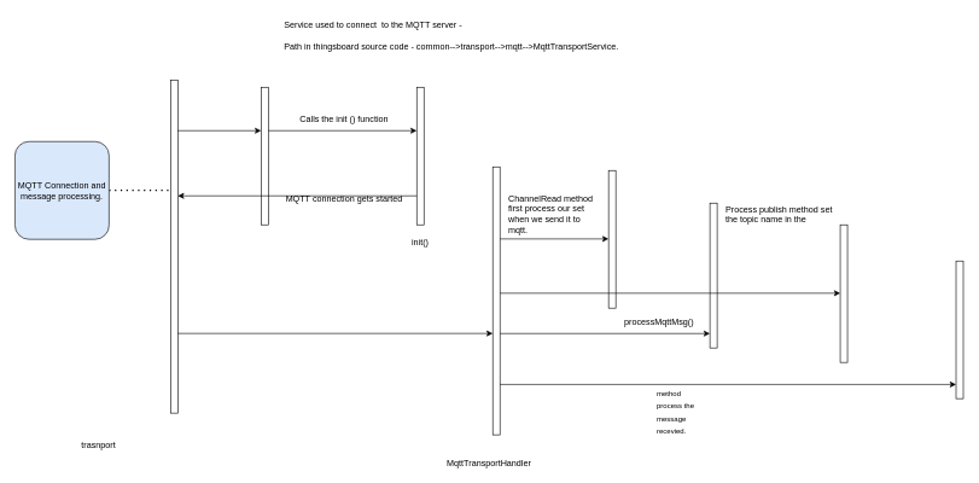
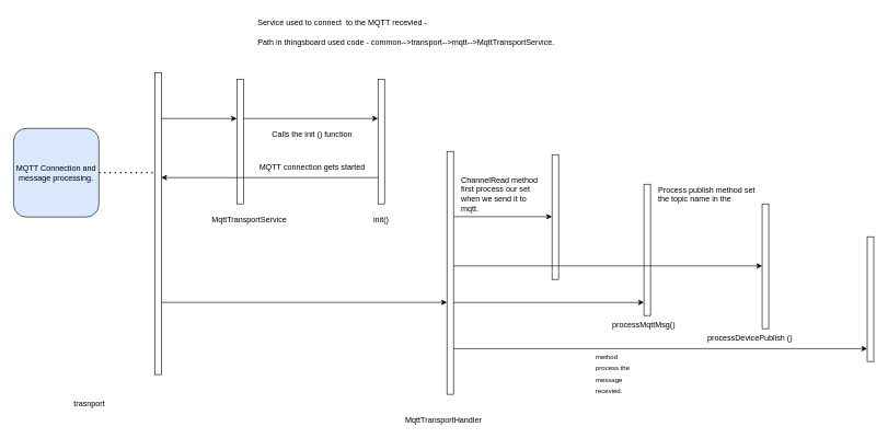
  <mxCell id="0" />
  <mxCell id="1" parent="0" />
  <mxCell id="2" value="" style="group" vertex="1" connectable="0" parent="1"><mxGeometry x="320" y="120" width="290" height="230" as="geometry" /></mxCell>
  <mxCell id="3" value="" style="html=1;points=[];perimeter=orthogonalPerimeter;outlineConnect=0;targetShapes=umlLifeline;portConstraint=eastwest;newEdgeStyle={&quot;edgeStyle&quot;:&quot;elbowEdgeStyle&quot;,&quot;elbow&quot;:&quot;vertical&quot;,&quot;curved&quot;:0,&quot;rounded&quot;:0};" vertex="1" parent="2"><mxGeometry x="40" width="10" height="190" as="geometry" /></mxCell>
  <mxCell id="4" value="" style="html=1;points=[];perimeter=orthogonalPerimeter;outlineConnect=0;targetShapes=umlLifeline;portConstraint=eastwest;newEdgeStyle={&quot;edgeStyle&quot;:&quot;elbowEdgeStyle&quot;,&quot;elbow&quot;:&quot;vertical&quot;,&quot;curved&quot;:0,&quot;rounded&quot;:0};" vertex="1" parent="2"><mxGeometry x="255" width="10" height="190" as="geometry" /></mxCell>
+ <mxCell id="5" value="MqttTransportService" style="text;whiteSpace=wrap;html=1;" vertex="1" parent="2"><mxGeometry y="200" width="120" height="30" as="geometry" /></mxCell>
  <mxCell id="6" value="init()" style="text;html=1;strokeColor=none;fillColor=none;align=center;verticalAlign=middle;whiteSpace=wrap;rounded=0;" vertex="1" parent="2"><mxGeometry x="230" y="200" width="60" height="30" as="geometry" /></mxCell>
  <mxCell id="7" value="" style="endArrow=classic;html=1;rounded=0;" edge="1" parent="2" target="4"><mxGeometry width="50" height="50" relative="1" as="geometry"><mxPoint x="50" y="60" as="sourcePoint" /><mxPoint x="100" y="10" as="targetPoint" /></mxGeometry></mxCell>
- <mxCell id="8" value="Calls the init () function" style="text;html=1;strokeColor=none;fillColor=none;align=center;verticalAlign=middle;whiteSpace=wrap;rounded=0;" vertex="1" parent="2"><mxGeometry x="90" y="30" width="130" height="30" as="geometry" /></mxCell>
- <mxCell id="9" value="MQTT connection gets started" style="text;html=1;strokeColor=none;fillColor=none;align=center;verticalAlign=middle;whiteSpace=wrap;rounded=0;" vertex="1" parent="2"><mxGeometry x="70" y="140" width="170" height="30" as="geometry" /></mxCell>
+ <mxCell id="8" value="Calls the init () function" style="text;html=1;strokeColor=none;fillColor=none;align=center;verticalAlign=middle;whiteSpace=wrap;rounded=0;" vertex="1" parent="2"><mxGeometry x="90" y="70" width="130" height="30" as="geometry" /></mxCell>
+ <mxCell id="9" value="MQTT connection gets started" style="text;html=1;strokeColor=none;fillColor=none;align=center;verticalAlign=middle;whiteSpace=wrap;rounded=0;" vertex="1" parent="2"><mxGeometry x="70" y="120" width="170" height="30" as="geometry" /></mxCell>
  <mxCell id="10" value="" style="endArrow=classic;html=1;rounded=0;" edge="1" parent="2" target="12"><mxGeometry width="50" height="50" relative="1" as="geometry"><mxPoint x="255" y="150" as="sourcePoint" /><mxPoint x="305" y="100" as="targetPoint" /></mxGeometry></mxCell>
  <mxCell id="11" value="" style="endArrow=none;dashed=1;html=1;dashPattern=1 3;strokeWidth=2;rounded=0;" edge="1" parent="1" source="16" target="12"><mxGeometry width="50" height="50" relative="1" as="geometry"><mxPoint x="80" y="199.5" as="sourcePoint" /><mxPoint x="220" y="199.5" as="targetPoint" /></mxGeometry></mxCell>
  <mxCell id="12" value="" style="html=1;points=[];perimeter=orthogonalPerimeter;outlineConnect=0;targetShapes=umlLifeline;portConstraint=eastwest;newEdgeStyle={&quot;edgeStyle&quot;:&quot;elbowEdgeStyle&quot;,&quot;elbow&quot;:&quot;vertical&quot;,&quot;curved&quot;:0,&quot;rounded&quot;:0};" vertex="1" parent="1"><mxGeometry x="235" y="110" width="10" height="460" as="geometry" /></mxCell>
  <mxCell id="13" value="trasnport" style="text;whiteSpace=wrap;html=1;" vertex="1" parent="1"><mxGeometry x="110" y="600" width="70" height="20" as="geometry" /></mxCell>
  <mxCell id="14" value="" style="endArrow=classic;html=1;rounded=0;" edge="1" parent="1" target="3"><mxGeometry width="50" height="50" relative="1" as="geometry"><mxPoint x="245" y="180" as="sourcePoint" /><mxPoint x="295" y="130" as="targetPoint" /></mxGeometry></mxCell>
  <mxCell id="15" value="" style="endArrow=none;dashed=1;html=1;dashPattern=1 3;strokeWidth=2;rounded=0;" edge="1" parent="1" target="16"><mxGeometry width="50" height="50" relative="1" as="geometry"><mxPoint x="80" y="199.5" as="sourcePoint" /><mxPoint x="235" y="200" as="targetPoint" /></mxGeometry></mxCell>
  <mxCell id="16" value="MQTT Connection and message processing." style="rounded=1;whiteSpace=wrap;html=1;fillColor=#dae8fc;" vertex="1" parent="1"><mxGeometry x="20" y="195" width="130" height="135" as="geometry" /></mxCell>
  <mxCell id="17" value="" style="html=1;points=[];perimeter=orthogonalPerimeter;outlineConnect=0;targetShapes=umlLifeline;portConstraint=eastwest;newEdgeStyle={&quot;edgeStyle&quot;:&quot;elbowEdgeStyle&quot;,&quot;elbow&quot;:&quot;vertical&quot;,&quot;curved&quot;:0,&quot;rounded&quot;:0};" vertex="1" parent="1"><mxGeometry x="680" y="230" width="10" height="370" as="geometry" /></mxCell>
  <mxCell id="18" value="MqttTransportHandler" style="text;whiteSpace=wrap;html=1;" vertex="1" parent="1"><mxGeometry x="615" y="625" width="130" height="20" as="geometry" /></mxCell>
  <mxCell id="19" value="" style="html=1;points=[];perimeter=orthogonalPerimeter;outlineConnect=0;targetShapes=umlLifeline;portConstraint=eastwest;newEdgeStyle={&quot;edgeStyle&quot;:&quot;elbowEdgeStyle&quot;,&quot;elbow&quot;:&quot;vertical&quot;,&quot;curved&quot;:0,&quot;rounded&quot;:0};" vertex="1" parent="1"><mxGeometry x="840" y="235" width="10" height="190" as="geometry" /></mxCell>
  <mxCell id="20" value="&lt;div style=&quot;&quot;&gt;&lt;span style=&quot;background-color: initial;&quot;&gt;ChannelRead method first process our set when we send it to mqtt.&lt;/span&gt;&lt;/div&gt;" style="text;whiteSpace=wrap;html=1;align=left;" vertex="1" parent="1"><mxGeometry x="700" y="260" width="130" height="70" as="geometry" /></mxCell>
- <mxCell id="21" value="processMqttMsg()" style="text;whiteSpace=wrap;html=1;" vertex="1" parent="1"><mxGeometry x="860" y="430" width="100" height="20" as="geometry" /></mxCell>
+ <mxCell id="21" value="processMqttMsg()" style="text;whiteSpace=wrap;html=1;" vertex="1" parent="1"><mxGeometry x="930" y="480" width="100" height="20" as="geometry" /></mxCell>
  <mxCell id="22" value="" style="html=1;points=[];perimeter=orthogonalPerimeter;outlineConnect=0;targetShapes=umlLifeline;portConstraint=eastwest;newEdgeStyle={&quot;edgeStyle&quot;:&quot;elbowEdgeStyle&quot;,&quot;elbow&quot;:&quot;vertical&quot;,&quot;curved&quot;:0,&quot;rounded&quot;:0};" vertex="1" parent="1"><mxGeometry x="980" y="280" width="10" height="200" as="geometry" /></mxCell>
  <mxCell id="23" value="" style="endArrow=classic;html=1;rounded=0;exitX=1;exitY=0.622;exitDx=0;exitDy=0;exitPerimeter=0;" edge="1" parent="1" source="17" target="22"><mxGeometry width="50" height="50" relative="1" as="geometry"><mxPoint x="700" y="470" as="sourcePoint" /><mxPoint x="1000" y="374.44" as="targetPoint" /></mxGeometry></mxCell>
  <mxCell id="24" value="&lt;sub&gt;method process the message recevied.&lt;/sub&gt;" style="text;whiteSpace=wrap;html=1;" vertex="1" parent="1"><mxGeometry x="905" y="525" width="70" height="30" as="geometry" /></mxCell>
+ <mxCell id="25" value="processDevicePublish ()" style="text;whiteSpace=wrap;html=1;" vertex="1" parent="1"><mxGeometry x="1075" y="500" width="145" height="30" as="geometry" /></mxCell>
  <mxCell id="26" value="" style="html=1;points=[];perimeter=orthogonalPerimeter;outlineConnect=0;targetShapes=umlLifeline;portConstraint=eastwest;newEdgeStyle={&quot;edgeStyle&quot;:&quot;elbowEdgeStyle&quot;,&quot;elbow&quot;:&quot;vertical&quot;,&quot;curved&quot;:0,&quot;rounded&quot;:0};" vertex="1" parent="1"><mxGeometry x="1160" y="310" width="10" height="190" as="geometry" /></mxCell>
  <mxCell id="27" value="" style="endArrow=classic;html=1;rounded=0;exitX=1;exitY=0.789;exitDx=0;exitDy=0;exitPerimeter=0;" edge="1" parent="1" target="26"><mxGeometry width="50" height="50" relative="1" as="geometry"><mxPoint x="690" y="404.44" as="sourcePoint" /><mxPoint x="980" y="404.44" as="targetPoint" /></mxGeometry></mxCell>
  <mxCell id="28" value="&lt;span style=&quot;margin: 0px; padding: 0px; user-select: text; -webkit-user-drag: none; -webkit-tap-highlight-color: transparent;&quot; class=&quot;NormalTextRun SCXW252357553 BCX0&quot;&gt;Process publish method set the topic name in the&lt;/span&gt;" style="text;whiteSpace=wrap;html=1;align=left;" vertex="1" parent="1"><mxGeometry x="1000" y="275" width="150" height="50" as="geometry" /></mxCell>
  <mxCell id="29" value="" style="html=1;points=[];perimeter=orthogonalPerimeter;outlineConnect=0;targetShapes=umlLifeline;portConstraint=eastwest;newEdgeStyle={&quot;edgeStyle&quot;:&quot;elbowEdgeStyle&quot;,&quot;elbow&quot;:&quot;vertical&quot;,&quot;curved&quot;:0,&quot;rounded&quot;:0};" vertex="1" parent="1"><mxGeometry x="1320" y="360" width="10" height="190" as="geometry" /></mxCell>
  <mxCell id="30" value="" style="endArrow=classic;html=1;rounded=0;exitX=1;exitY=0.789;exitDx=0;exitDy=0;exitPerimeter=0;" edge="1" parent="1" target="29"><mxGeometry width="50" height="50" relative="1" as="geometry"><mxPoint x="690" y="530.44" as="sourcePoint" /><mxPoint x="1160" y="530" as="targetPoint" /></mxGeometry></mxCell>
  <mxCell id="31" value="" style="endArrow=classic;html=1;rounded=0;" edge="1" parent="1" target="17"><mxGeometry width="50" height="50" relative="1" as="geometry"><mxPoint x="245" y="460" as="sourcePoint" /><mxPoint x="295" y="410" as="targetPoint" /></mxGeometry></mxCell>
  <mxCell id="32" value="" style="endArrow=classic;html=1;rounded=0;" edge="1" parent="1"><mxGeometry width="50" height="50" relative="1" as="geometry"><mxPoint x="690" y="329.44" as="sourcePoint" /><mxPoint x="840" y="329.44" as="targetPoint" /></mxGeometry></mxCell>
  <mxCell id="33" value="" style="group" vertex="1" connectable="0" parent="1"><mxGeometry x="390" width="480" height="70" as="geometry" y="20" /></mxCell>
- <mxCell id="34" value="Service used to connect&amp;nbsp; to the MQTT server -" style="text;whiteSpace=wrap;html=1;" vertex="1" parent="33"><mxGeometry width="360" height="40" as="geometry" /></mxCell>
- <mxCell id="35" value="Path in thingsboard source code - common--&amp;gt;transport--&amp;gt;mqtt--&amp;gt;MqttTransportService." style="text;whiteSpace=wrap;html=1;" vertex="1" parent="33"><mxGeometry y="30" width="480" height="40" as="geometry" /></mxCell>
+ <mxCell id="34" value="Service used to connect&amp;nbsp; to the MQTT recevied -" style="text;whiteSpace=wrap;html=1;" vertex="1" parent="33"><mxGeometry width="360" height="40" as="geometry" /></mxCell>
+ <mxCell id="35" value="Path in thingsboard used code - common--&amp;gt;transport--&amp;gt;mqtt--&amp;gt;MqttTransportService." style="text;whiteSpace=wrap;html=1;" vertex="1" parent="33"><mxGeometry y="30" width="480" height="40" as="geometry" /></mxCell>
